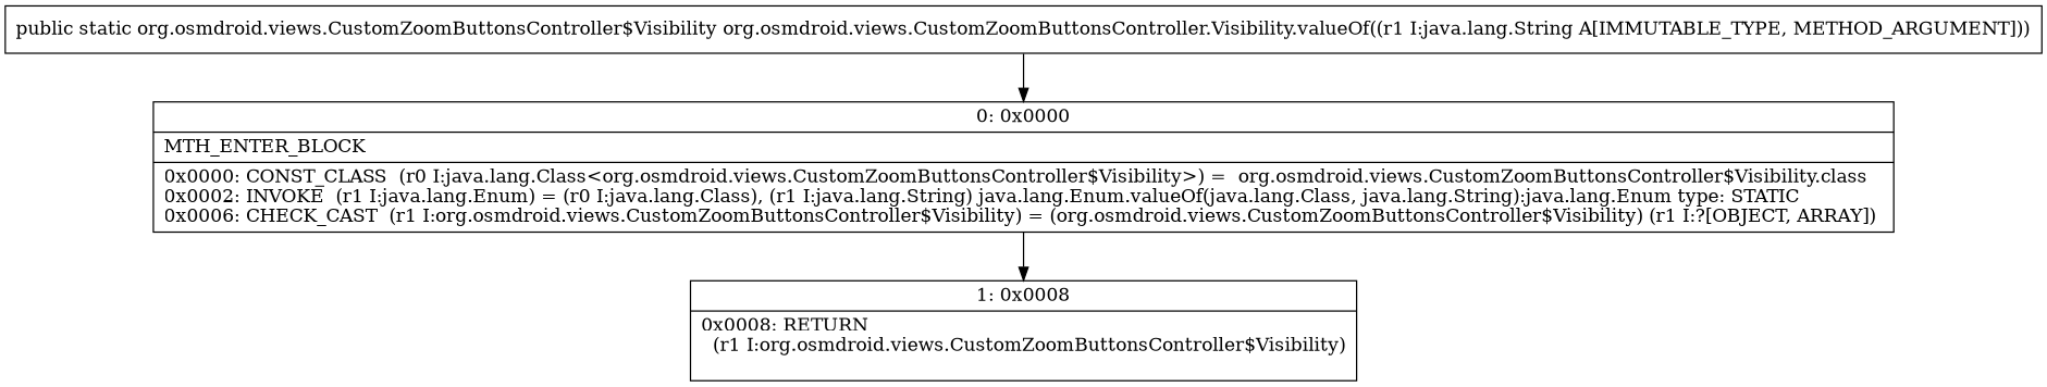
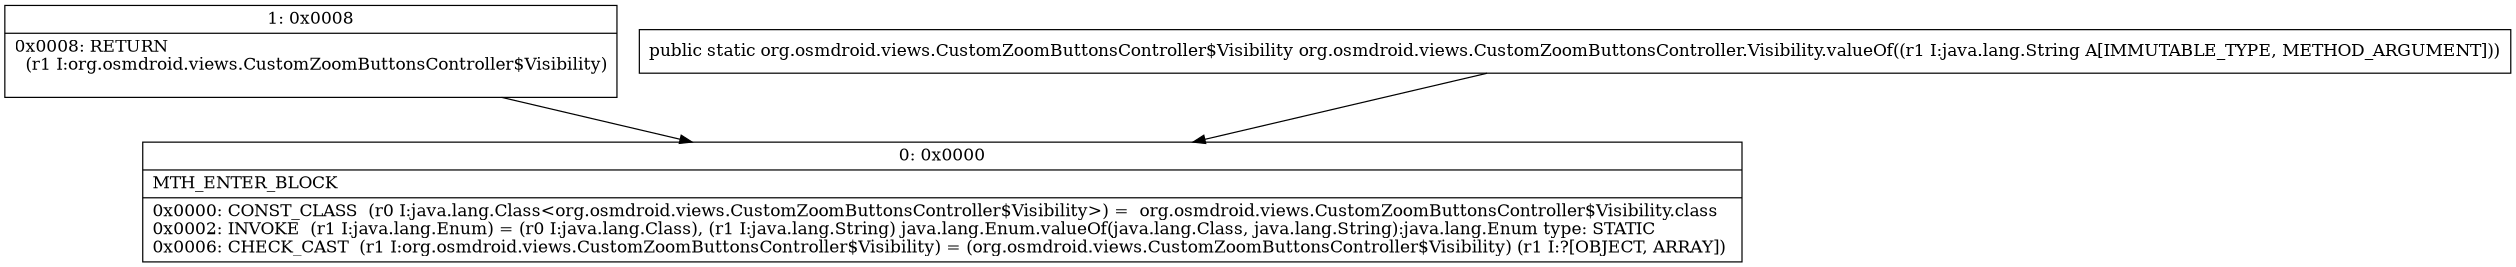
  digraph {
    node [shape=record]
    n1 [label="{0\:\ 0x0000|MTH_ENTER_BLOCK\l|0x0000: CONST_CLASS  (r0 I:java.lang.Class\<org.osmdroid.views.CustomZoomButtonsController$Visibility\>) =  org.osmdroid.views.CustomZoomButtonsController$Visibility.class \l0x0002: INVOKE  (r1 I:java.lang.Enum) = (r0 I:java.lang.Class), (r1 I:java.lang.String) java.lang.Enum.valueOf(java.lang.Class, java.lang.String):java.lang.Enum type: STATIC \l0x0006: CHECK_CAST  (r1 I:org.osmdroid.views.CustomZoomButtonsController$Visibility) = (org.osmdroid.views.CustomZoomButtonsController$Visibility) (r1 I:?[OBJECT, ARRAY]) \l}"]
    n2 [label="{1\:\ 0x0008|0x0008: RETURN  \l  (r1 I:org.osmdroid.views.CustomZoomButtonsController$Visibility)\l \l}"]
    n3 [label="{public static org.osmdroid.views.CustomZoomButtonsController$Visibility org.osmdroid.views.CustomZoomButtonsController.Visibility.valueOf((r1 I:java.lang.String A[IMMUTABLE_TYPE, METHOD_ARGUMENT])) }"]
-   n1 -> n2
+   n2 -> n1
    n3 -> n1
  }
